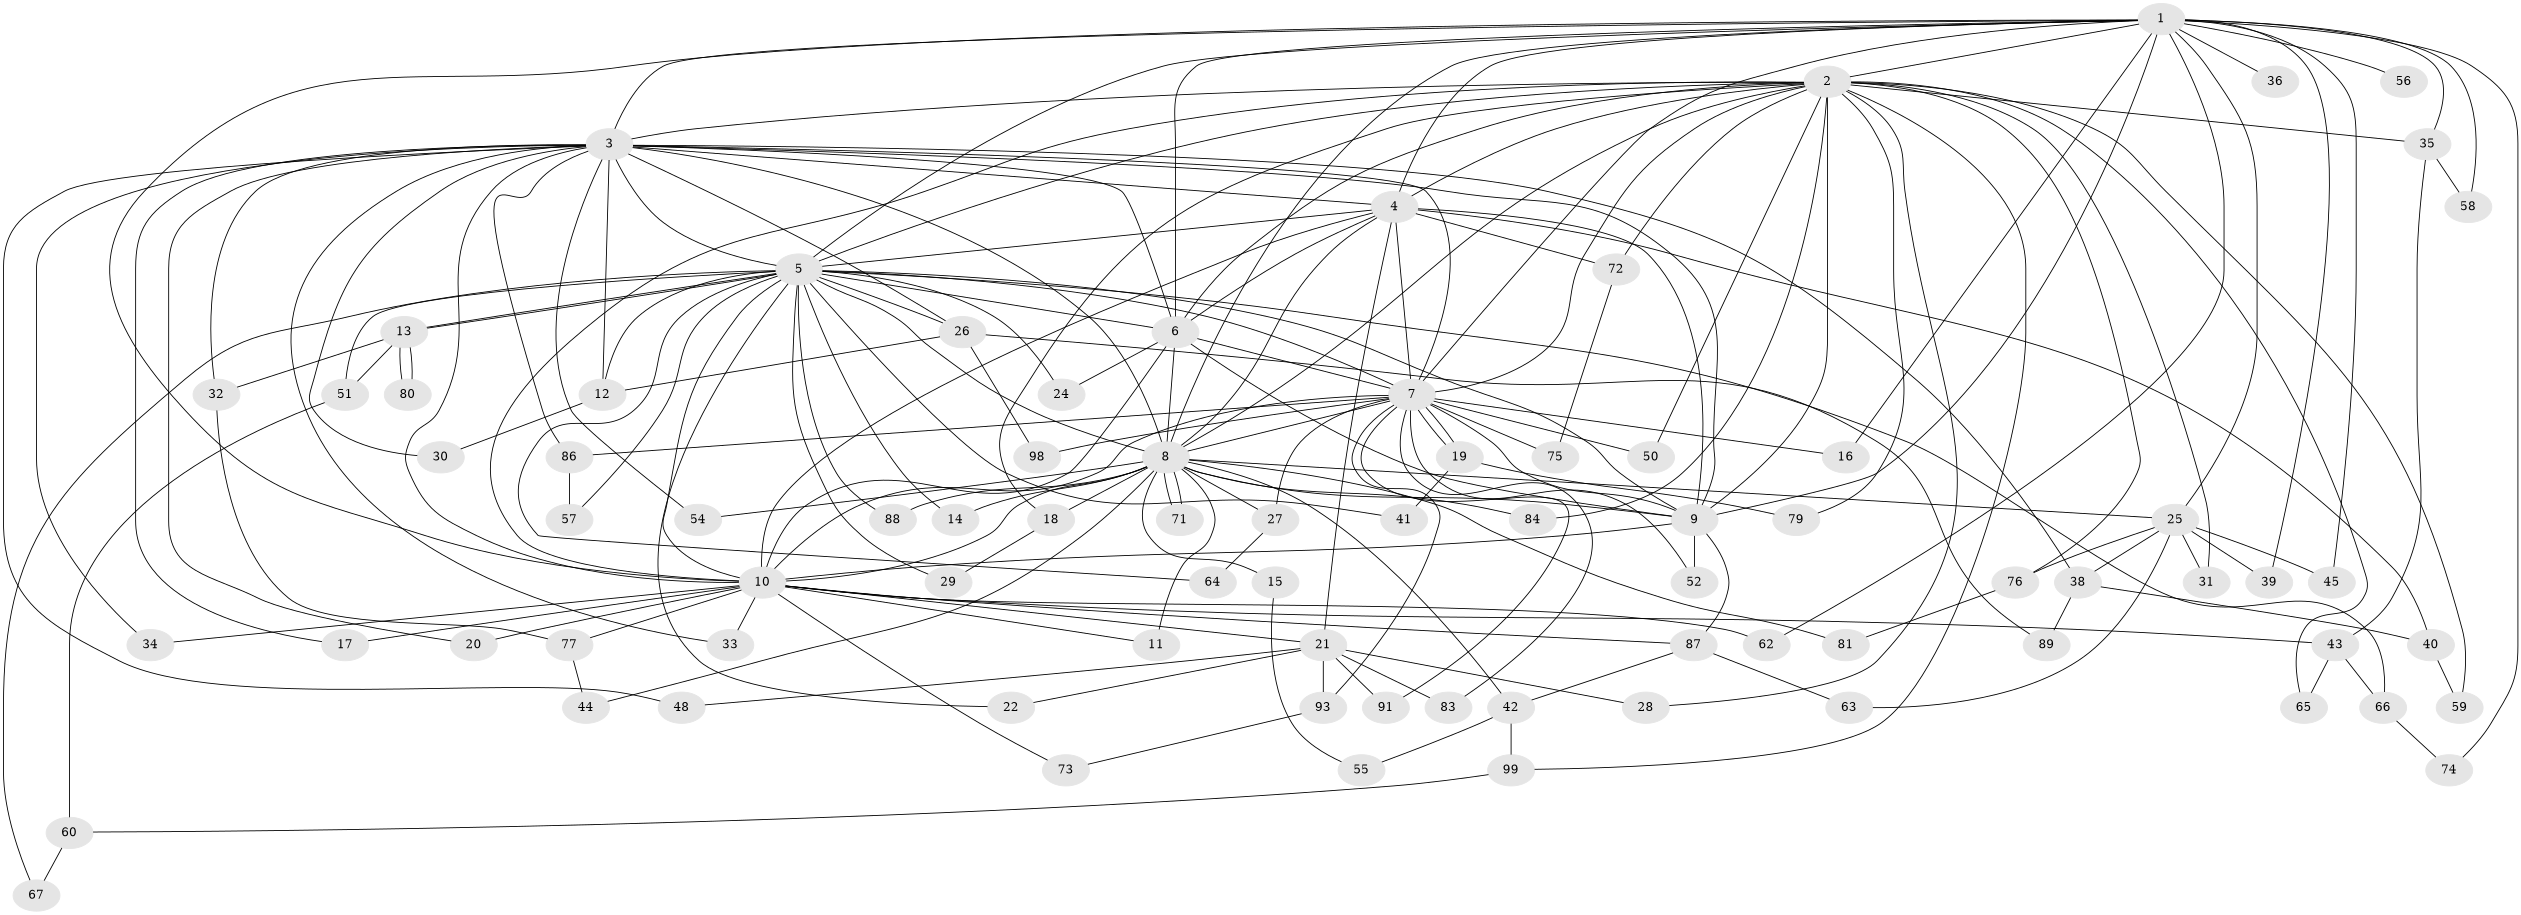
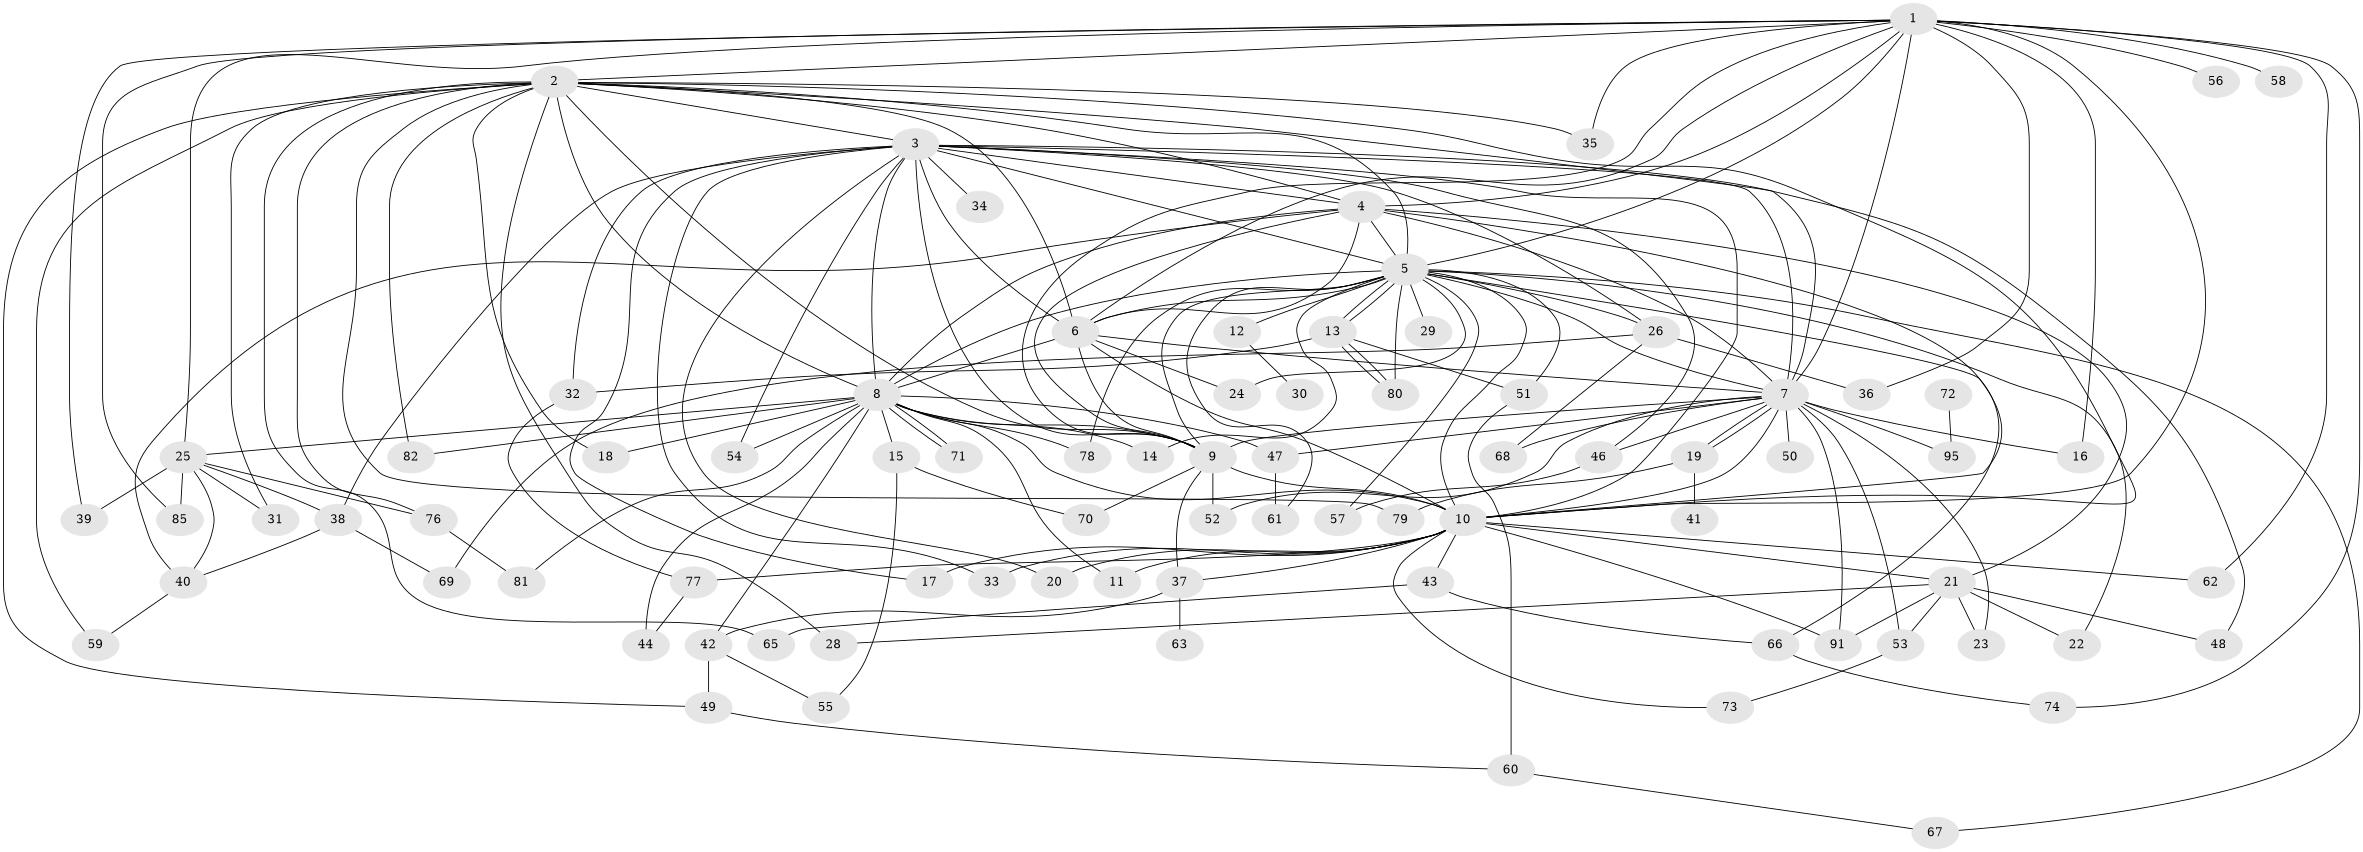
  graph {
    node [color=gray90 style=filled]
    1
    2
    3
    4
    5
    6
    7
    8
    9
    10
    16
    25
    35
    36
    39
-   45
+   45 [label=85]
    56
    58
    62
    74
    18
    28
    31
-   49 [label=99]
+   49
    50
    59
    65
    72
    76
    79
-   82 [label=84]
+   82
    12
    17
    20
    26
    30
    32
    33
    34
    38
-   46 [label=86]
+   46
    48
    54
    21
    40
    13
    14
    22
    24
    29
    41
    51
    57
-   64
+   64 [label=61]
    66
    67
-   78 [label=88]
+   78
    19
-   23 [label=83]
-   27
+   23
+   27 [label=47]
    52
-   53 [label=93]
+   53
    n63 [label=91]
-   68 [label=98]
-   75
+   68
+   75 [label=95]
    15
    11
    42
    44
    71
    81
-   37 [label=87]
+   37
+   70
    43
    73
    77
    55
    63
    60
-   69 [label=89]
+   69
    80
    1 -- 2
-   1 -- 3
    1 -- 4
    1 -- 5
    1 -- 6
    1 -- 7
-   1 -- 8
    1 -- 9
    1 -- 10
    1 -- 16
    1 -- 25
    1 -- 35
    1 -- 36
    1 -- 39
    1 -- 45
    1 -- 56
    1 -- 58
    1 -- 62
    1 -- 74
    2 -- 3
    2 -- 4
    2 -- 5
    2 -- 6
    2 -- 7
    2 -- 8
    2 -- 9
    2 -- 10
    2 -- 35
    2 -- 18
    2 -- 28
    2 -- 31
    2 -- 49
-   2 -- 50
    2 -- 59
    2 -- 65
-   2 -- 72
    2 -- 76
    2 -- 79
    2 -- 82
    3 -- 4
    3 -- 5
    3 -- 6
    3 -- 7
    3 -- 8
    3 -- 9
    3 -- 10
-   3 -- 12
    3 -- 17
    3 -- 20
    3 -- 26
-   3 -- 30
    3 -- 32
    3 -- 33
    3 -- 34
    3 -- 38
    3 -- 46
    3 -- 48
    3 -- 54
    4 -- 5
    4 -- 6
    4 -- 7
    4 -- 8
    4 -- 9
    4 -- 10
-   4 -- 72
    4 -- 21
    4 -- 40
    5 -- 6
    5 -- 7
    5 -- 8
    5 -- 9
    5 -- 10
    5 -- 12
    5 -- 26
    5 -- 13
    5 -- 13
    5 -- 14
    5 -- 22
    5 -- 24
    5 -- 29
-   5 -- 41
+   5 -- 80
    5 -- 51
    5 -- 57
    5 -- 64
    5 -- 66
    5 -- 67
    5 -- 78
    6 -- 7
    6 -- 8
    6 -- 9
    6 -- 10
    6 -- 24
-   7 -- 8
    7 -- 9
    7 -- 10
    7 -- 16
    7 -- 50
    7 -- 46
    7 -- 19
    7 -- 19
    7 -- 23
    7 -- 27
    7 -- 52
    7 -- 53
    7 -- n63
    7 -- 68
    7 -- 75
    8 -- 9
    8 -- 10
    8 -- 25
    8 -- 18
    8 -- 82
    8 -- 54
    8 -- 14
    8 -- 78
    8 -- 27
    8 -- 15
    8 -- 11
    8 -- 42
    8 -- 44
    8 -- 71
    8 -- 71
    8 -- 81
    9 -- 10
    9 -- 52
    9 -- 37
+   9 -- 70
    10 -- 62
    10 -- 17
    10 -- 20
    10 -- 33
-   10 -- 34
+   10 -- n63
    10 -- 21
    10 -- 11
    10 -- 37
    10 -- 43
    10 -- 73
    10 -- 77
    25 -- 39
    25 -- 45
    25 -- 31
    25 -- 76
    25 -- 38
-   25 -- 63
-   35 -- 58
-   35 -- 43
-   18 -- 29
+   25 -- 40
    49 -- 60
    72 -- 75
    76 -- 81
    12 -- 30
-   26 -- 12
+   26 -- 36
    26 -- 68
    26 -- 69
    32 -- 77
    38 -- 40
    38 -- 69
    46 -- 57
    21 -- 28
    21 -- 48
    21 -- 22
    21 -- 23
    21 -- 53
    21 -- n63
    40 -- 59
    13 -- 32
    13 -- 51
    13 -- 80
    13 -- 80
    51 -- 60
    66 -- 74
    19 -- 79
    19 -- 41
    27 -- 64
    53 -- 73
+   15 -- 70
    15 -- 55
    42 -- 49
    42 -- 55
    37 -- 42
    37 -- 63
    43 -- 65
    43 -- 66
    77 -- 44
    60 -- 67
  }
